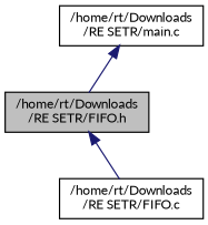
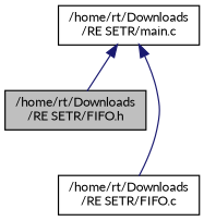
  digraph {
    fontname=Lato
    node [color=black fillcolor=white fontname=Lato fontsize=10 shape=record style=filled]
    edge [color=midnightblue dir=back fontname=Lato fontsize=10 labelfontname=Helvetica labelfontsize=10 style=solid]
    n1 [fillcolor=grey75 fontcolor=black height=0.2 label="/home/rt/Downloads\l/RE SETR/FIFO.h" width=0.4]
    n2 [height=0.2 label="/home/rt/Downloads\l/RE SETR/FIFO.c" width=0.4]
    n3 [height=0.2 label="/home/rt/Downloads\l/RE SETR/main.c" width=0.4]
-   n1 -> n2
+   n3 -> n2
    n3 -> n1
  }
